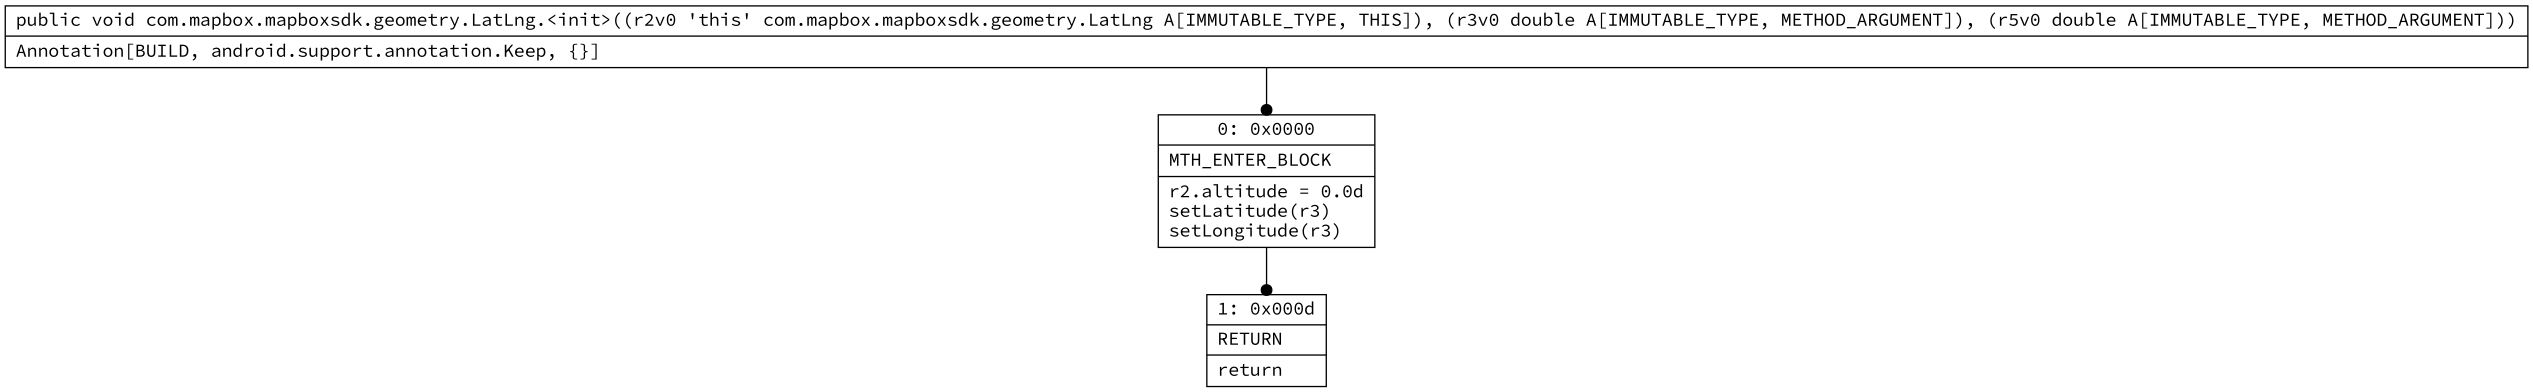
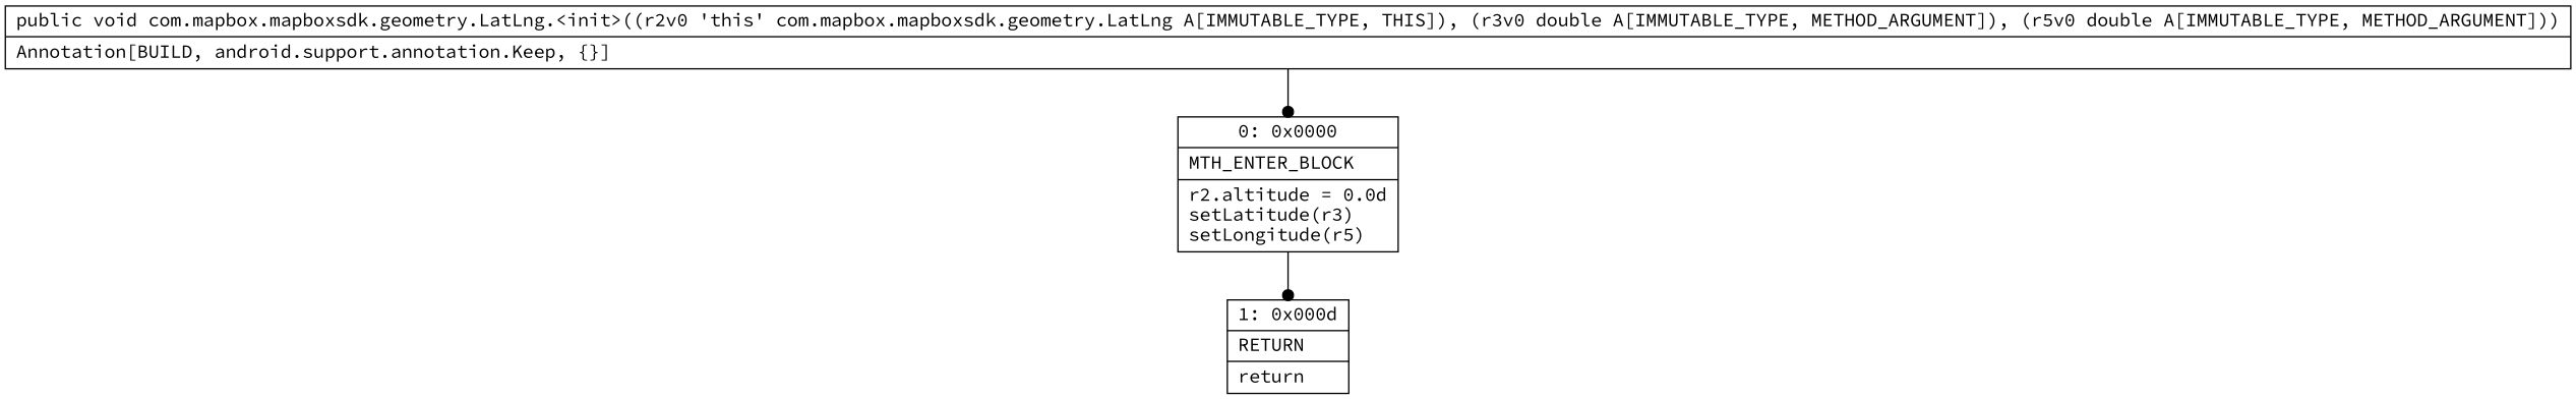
  digraph {
    fontname="Source Code Pro"
    node [shape=record fontname="Source Code Pro"]
    edge [arrowhead=dot fontname="Source Code Pro"]
-   n1 [label="{0\:\ 0x0000|MTH_ENTER_BLOCK\l|r2.altitude = 0.0d\lsetLatitude(r3)\lsetLongitude(r3)\l}"]
+   n1 [label="{0\:\ 0x0000|MTH_ENTER_BLOCK\l|r2.altitude = 0.0d\lsetLatitude(r3)\lsetLongitude(r5)\l}"]
    n2 [label="{1\:\ 0x000d|RETURN\l|return\l}"]
    n3 [label="{public void com.mapbox.mapboxsdk.geometry.LatLng.\<init\>((r2v0 'this' com.mapbox.mapboxsdk.geometry.LatLng A[IMMUTABLE_TYPE, THIS]), (r3v0 double A[IMMUTABLE_TYPE, METHOD_ARGUMENT]), (r5v0 double A[IMMUTABLE_TYPE, METHOD_ARGUMENT]))  | Annotation[BUILD, android.support.annotation.Keep, \{\}]\l}"]
    n1 -> n2
    n3 -> n1
  }
